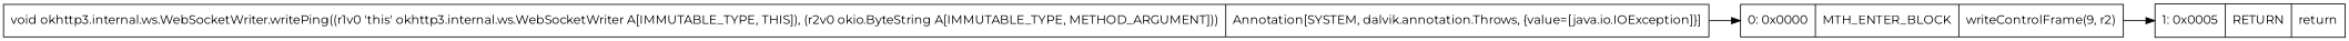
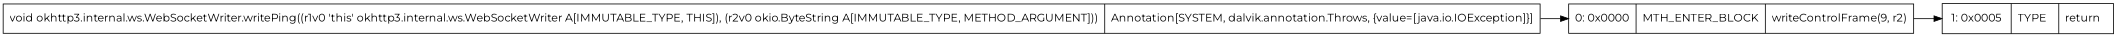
  digraph {
    rankdir=LR
    fontname=Montserrat
    node [shape=record fontname=Montserrat]
    edge [fontname=Montserrat]
    n1 [label="{0\:\ 0x0000|MTH_ENTER_BLOCK\l|writeControlFrame(9, r2)\l}"]
-   n2 [label="{1\:\ 0x0005|RETURN\l|return\l}"]
+   n2 [label="{1\:\ 0x0005|TYPE\l|return\l}"]
    n3 [label="{void okhttp3.internal.ws.WebSocketWriter.writePing((r1v0 'this' okhttp3.internal.ws.WebSocketWriter A[IMMUTABLE_TYPE, THIS]), (r2v0 okio.ByteString A[IMMUTABLE_TYPE, METHOD_ARGUMENT]))  | Annotation[SYSTEM, dalvik.annotation.Throws, \{value=[java.io.IOException]\}]\l}"]
    n1 -> n2
    n3 -> n1
  }
